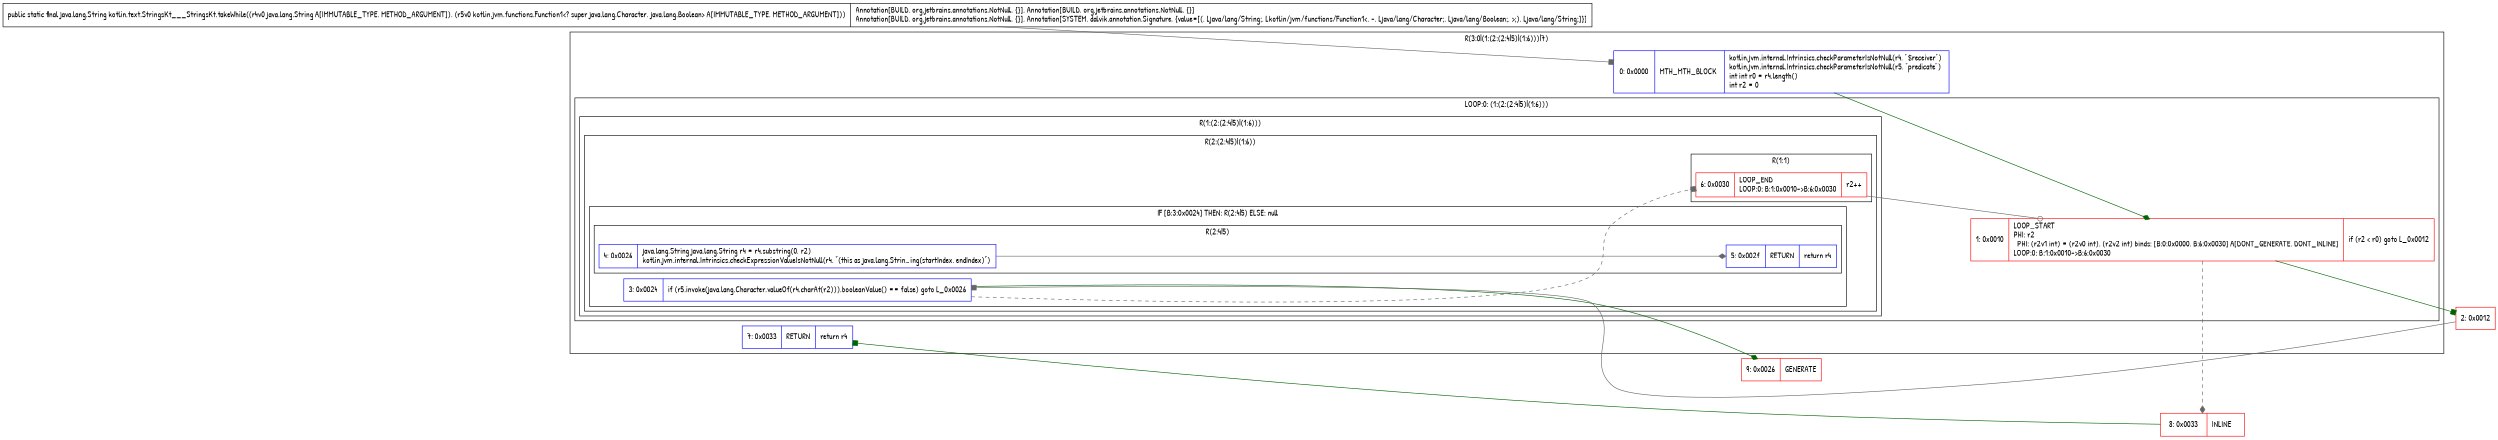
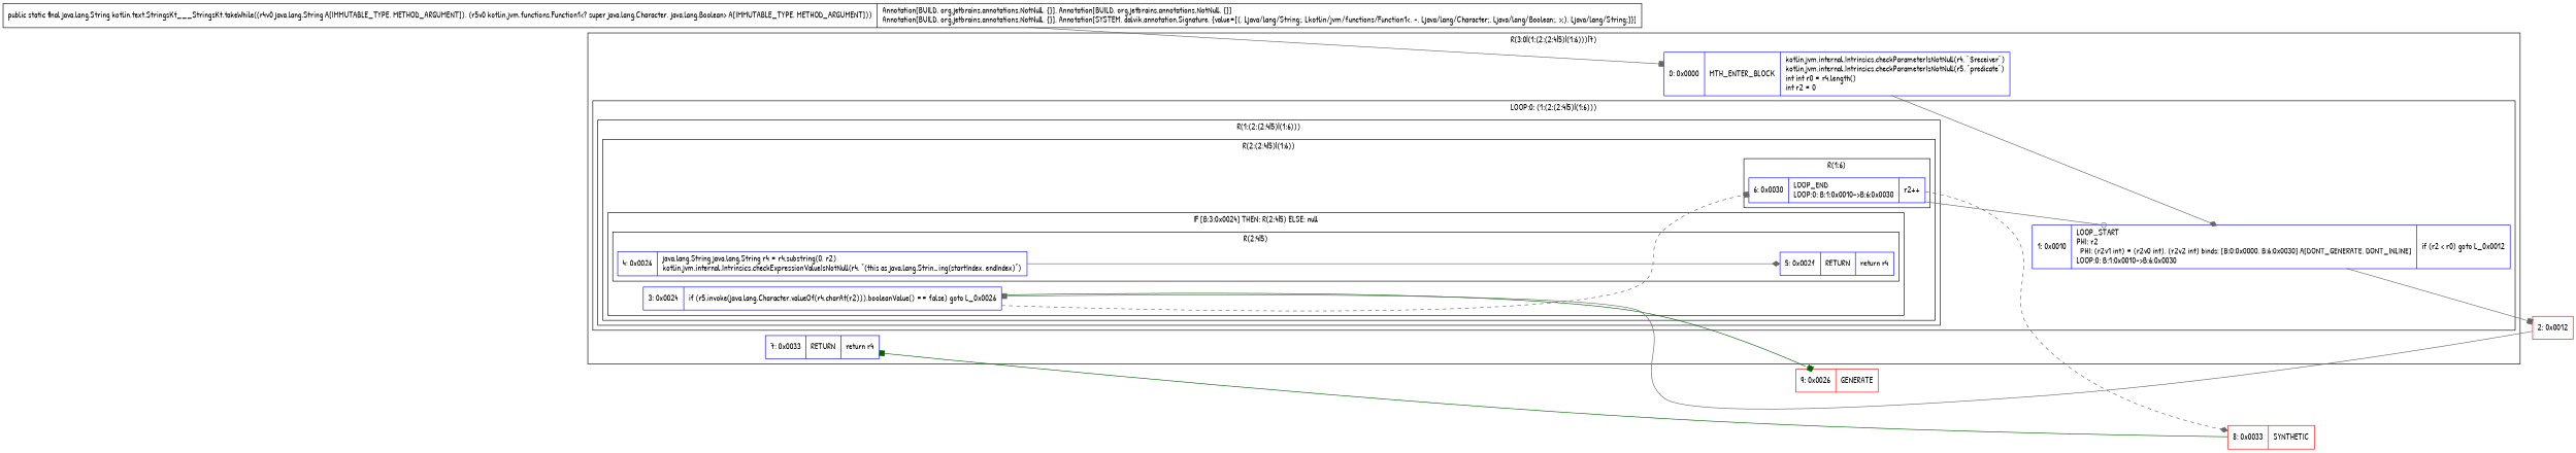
  digraph {
    fontname="Patrick Hand"
    rankdir=LR
    node [color=blue fontname="Patrick Hand" shape=record]
    edge [arrowhead=box color=gray40 fontname="Patrick Hand"]
    n1 [label="{4\:\ 0x0026|java.lang.String java.lang.String r4 = r4.substring(0, r2)\lkotlin.jvm.internal.Intrinsics.checkExpressionValueIsNotNull(r4, \"(this as java.lang.Strin…ing(startIndex, endIndex)\")\l}"]
    n2 [label="{5\:\ 0x002f|RETURN\l|return r4\l}"]
    n3 [label="{3\:\ 0x0024|if (r5.invoke(java.lang.Character.valueOf(r4.charAt(r2))).booleanValue() == false) goto L_0x0026\l}"]
-   n4 [color=red label="{6\:\ 0x0030|LOOP_END\lLOOP:0: B:1:0x0010\-\>B:6:0x0030\l|r2++\l}"]
-   n5 [color=red label="{1\:\ 0x0010|LOOP_START\lPHI: r2 \l  PHI: (r2v1 int) = (r2v0 int), (r2v2 int) binds: [B:0:0x0000, B:6:0x0030] A[DONT_GENERATE, DONT_INLINE]\lLOOP:0: B:1:0x0010\-\>B:6:0x0030\l|if (r2 \< r0) goto L_0x0012\l}"]
-   n6 [label="{0\:\ 0x0000|MTH_MTH_BLOCK\l|kotlin.jvm.internal.Intrinsics.checkParameterIsNotNull(r4, \"$receiver\")\lkotlin.jvm.internal.Intrinsics.checkParameterIsNotNull(r5, \"predicate\")\lint int r0 = r4.length()\lint r2 = 0\l}"]
+   n4 [label="{6\:\ 0x0030|LOOP_END\lLOOP:0: B:1:0x0010\-\>B:6:0x0030\l|r2++\l}"]
+   n5 [label="{1\:\ 0x0010|LOOP_START\lPHI: r2 \l  PHI: (r2v1 int) = (r2v0 int), (r2v2 int) binds: [B:0:0x0000, B:6:0x0030] A[DONT_GENERATE, DONT_INLINE]\lLOOP:0: B:1:0x0010\-\>B:6:0x0030\l|if (r2 \< r0) goto L_0x0012\l}"]
+   n6 [label="{0\:\ 0x0000|MTH_ENTER_BLOCK\l|kotlin.jvm.internal.Intrinsics.checkParameterIsNotNull(r4, \"$receiver\")\lkotlin.jvm.internal.Intrinsics.checkParameterIsNotNull(r5, \"predicate\")\lint int r0 = r4.length()\lint r2 = 0\l}"]
    n7 [label="{7\:\ 0x0033|RETURN\l|return r4\l}"]
    n8 [color=red label="{9\:\ 0x0026|GENERATE\l}"]
    n9 [color=red label="{2\:\ 0x0012}"]
-   n10 [color=red label="{8\:\ 0x0033|INLINE\l}"]
+   n10 [color=red label="{8\:\ 0x0033|SYNTHETIC\l}"]
    n11 [label="{public static final java.lang.String kotlin.text.StringsKt___StringsKt.takeWhile((r4v0 java.lang.String A[IMMUTABLE_TYPE, METHOD_ARGUMENT]), (r5v0 kotlin.jvm.functions.Function1\<? super java.lang.Character, java.lang.Boolean\> A[IMMUTABLE_TYPE, METHOD_ARGUMENT]))  | Annotation[BUILD, org.jetbrains.annotations.NotNull, \{\}], Annotation[BUILD, org.jetbrains.annotations.NotNull, \{\}]\lAnnotation[BUILD, org.jetbrains.annotations.NotNull, \{\}], Annotation[SYSTEM, dalvik.annotation.Signature, \{value=[(, Ljava\/lang\/String;, Lkotlin\/jvm\/functions\/Function1\<, \-, Ljava\/lang\/Character;, Ljava\/lang\/Boolean;, \>;), Ljava\/lang\/String;]\}]\l}" color=""]
    subgraph cluster_1 {
      label="R(3:0|(1:(2:(2:4|5)|(1:6)))|7)"
      n6
      n7
      subgraph cluster_2 {
        label="LOOP:0: (1:(2:(2:4|5)|(1:6)))"
        n5
        subgraph cluster_3 {
          label="R(1:(2:(2:4|5)|(1:6)))"
          subgraph cluster_4 {
            label="R(2:(2:4|5)|(1:6))"
            subgraph cluster_5 {
              label="IF [B:3:0x0024] THEN: R(2:4|5) ELSE: null"
              n3
              subgraph cluster_6 {
                label="R(2:4|5)"
                n1
                n2
              }
            }
            subgraph cluster_7 {
-             label="R(1:1)"
+             label="R(1:6)"
              n4
            }
          }
        }
      }
    }
    n1 -> n2 [arrowhead=diamond]
    n3 -> n4 [style=dashed]
-   n3 -> n8 [arrowhead=diamond color=darkgreen]
+   n3 -> n8 [color=darkgreen]
    n4 -> n5 [arrowhead=odot]
-   n5 -> n9 [color=darkgreen]
-   n5 -> n10 [arrowhead=diamond style=dashed]
-   n6 -> n5 [arrowhead=diamond color=darkgreen]
+   n5 -> n9
+   n4 -> n10 [arrowhead=diamond style=dashed]
+   n6 -> n5 [arrowhead=diamond]
    n9 -> n3
    n10 -> n7 [color=darkgreen]
    n11 -> n6
  }
